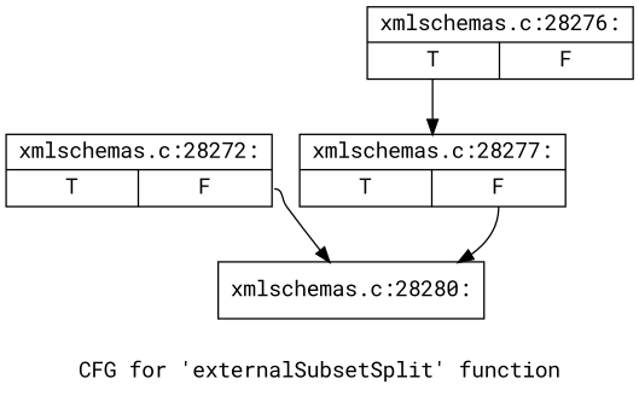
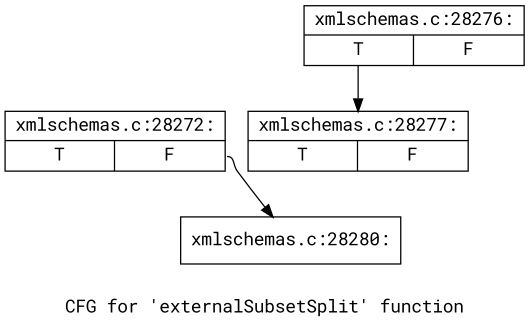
  digraph {
    fontname="Roboto Mono"
    label="CFG for 'externalSubsetSplit' function"
    node [fontname="Roboto Mono" shape=record]
    edge [fontname="Roboto Mono" tailport=s1]
    n1 [label="{xmlschemas.c:28272:|{<s0>T|<s1>F}}"]
    n2 [label="{xmlschemas.c:28280:}"]
    n3 [label="{xmlschemas.c:28276:|{<s0>T|<s1>F}}"]
    n4 [label="{xmlschemas.c:28277:|{<s0>T|<s1>F}}"]
    n1 -> n2
    n3 -> n4 [tailport=s0]
-   n4 -> n2
  }
